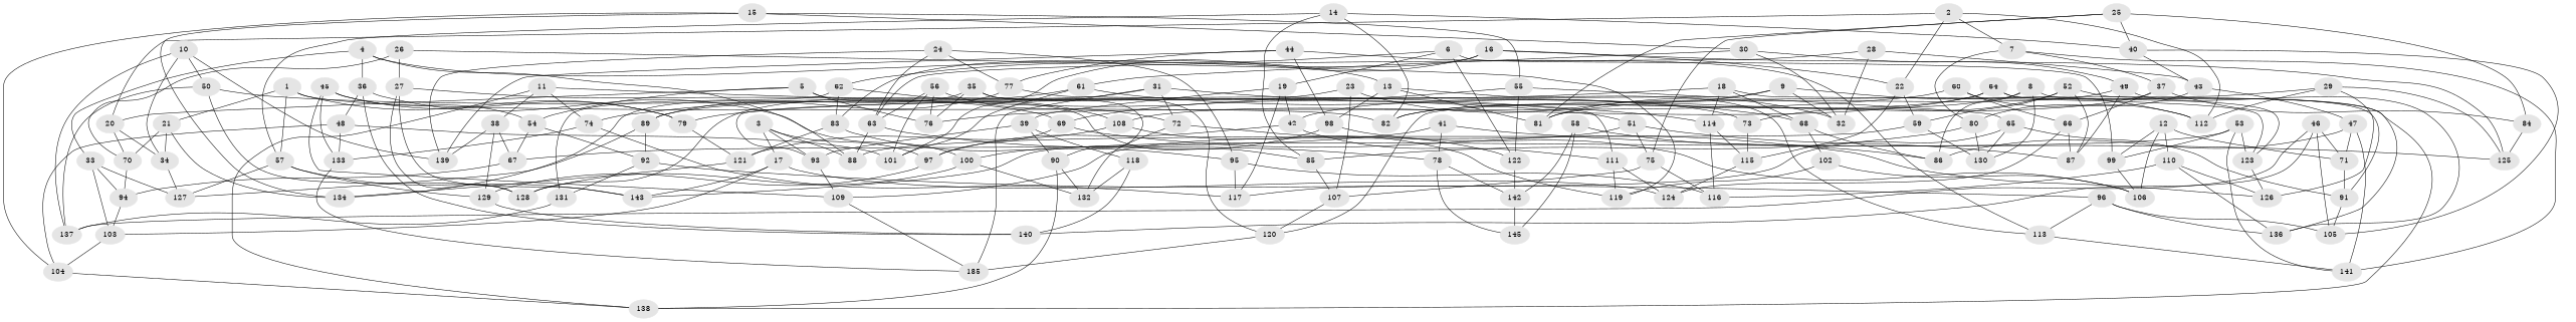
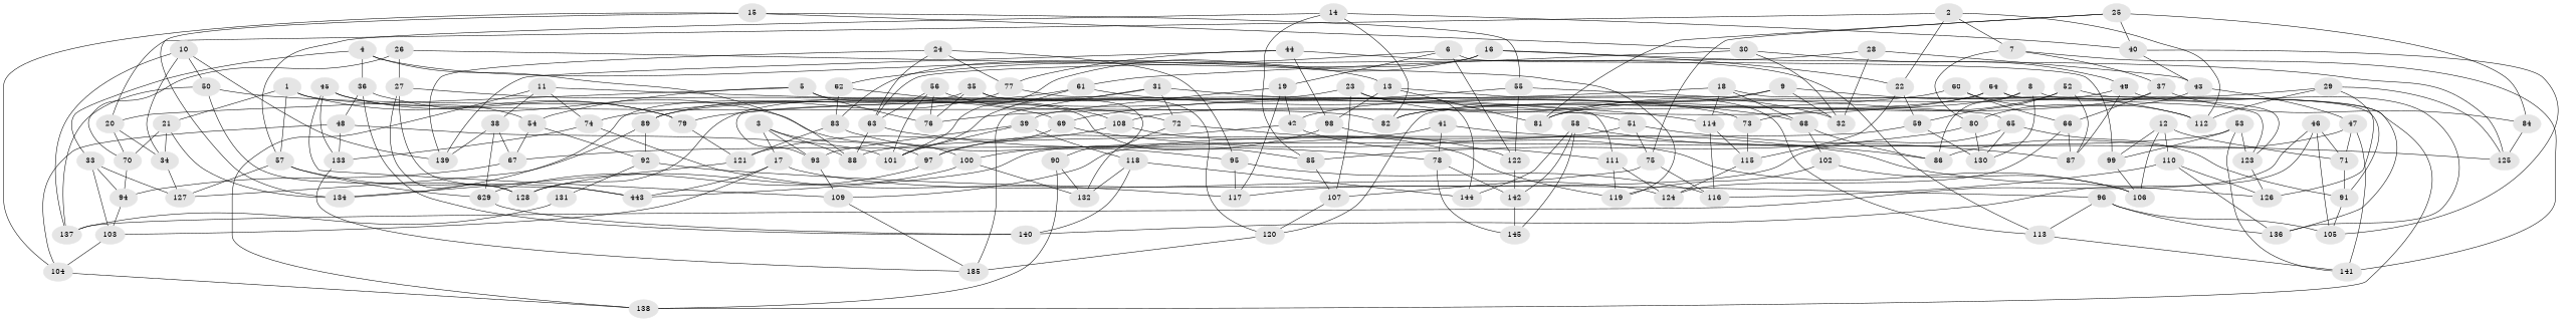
  graph {
    node [color=gray90 style=filled]
    1
    21
    57
    79
    82
    34
    134
    70
-   143
+   143 [label=443]
    127
-   129
+   129 [label=629]
    121
    2
    7
    20
    22
    112
    37
    80
    141
    59
    115
    3
    17
    88
    93
    97
    103
    124
    109
    4
    13
    33
    36
    81
    98
    113
    94
    48
    100
    140
    5
    54
    76
    85
    67
    92
    107
    6
    19
    62
    99
    122
    39
    42
    117
    131
    83
    108
    106
    142
    84
    66
    130
    8
    86
    138
    9
    32
    10
    50
    137
    139
    128
    51
    11
    38
    74
    114
    133
    116
    12
    71
    110
    91
    126
    136
    14
    40
    43
    105
    15
    30
    55
    104
    49
    61
    69
    65
    16
    101
    125
    95
    18
    68
    123
    102
    90
    118
    111
    23
+   144
    120
    24
    77
    63
    89
    25
    75
    26
    27
    119
    73
    28
    47
    78
    29
    n128 [label=185]
    87
    31
    72
    132
    35
    41
    145
    44
    45
    46
    52
    53
    96
    56
    58
    60
    64
    1 -- 21
    1 -- 57
    1 -- 79
    1 -- 82
    21 -- 34
    21 -- 134
    21 -- 70
    57 -- 143
    57 -- 127
    57 -- 129
    79 -- 121
    34 -- 127
    70 -- 94
    129 -- 140
    121 -- 134
    2 -- 7
    2 -- 20
    2 -- 22
    2 -- 112
    7 -- 37
    7 -- 80
    7 -- 141
    20 -- 34
    20 -- 70
    22 -- 59
    22 -- 115
    37 -- 42
    37 -- 84
    37 -- 66
    80 -- 85
    80 -- 130
    59 -- 88
    59 -- 130
    115 -- 124
    3 -- 17
    3 -- 88
    3 -- 93
    3 -- 97
    17 -- 143
    17 -- 103
    17 -- 124
    93 -- 109
    97 -- 129
    103 -- 104
    109 -- n128
    4 -- 88
    4 -- 13
    4 -- 33
    4 -- 36
    13 -- 81
    13 -- 98
    13 -- 113
    33 -- 127
    33 -- 103
    33 -- 94
    36 -- 48
    36 -- 100
    36 -- 140
    98 -- 100
    98 -- 106
    113 -- 141
    94 -- 103
    48 -- 133
    48 -- 104
    48 -- 101
    100 -- 128
    100 -- 132
    5 -- 20
    5 -- 54
    5 -- 76
    5 -- 85
    54 -- 67
    54 -- 92
    85 -- 107
    67 -- 94
    92 -- 131
    92 -- 96
    107 -- 120
    6 -- 19
    6 -- 62
    6 -- 99
    6 -- 122
    19 -- 39
    19 -- 42
    19 -- 117
-   62 -- 131
    62 -- 83
    62 -- 108
    99 -- 106
    122 -- 142
    39 -- 93
-   39 -- 90
+   39 -- 101
    39 -- 118
    42 -- 97
    42 -- 111
    131 -- 137
    83 -- 121
    83 -- 95
    108 -- 121
    108 -- 119
    142 -- 145
    84 -- 125
    66 -- 124
    66 -- 87
    8 -- 82
    8 -- 130
    8 -- 86
    8 -- 138
    9 -- 112
    9 -- 93
    9 -- 81
    9 -- 32
    10 -- 34
    10 -- 50
    10 -- 137
    10 -- 139
    50 -- 137
    50 -- 128
    50 -- 51
    51 -- 109
    51 -- 75
    51 -- 87
    11 -- 138
    11 -- 38
    11 -- 74
    11 -- 114
    38 -- 129
    38 -- 67
    38 -- 139
    74 -- 117
    74 -- 133
    114 -- 115
    114 -- 116
    133 -- n128
    12 -- 99
    12 -- 106
    12 -- 71
    12 -- 110
    71 -- 91
    110 -- 116
    110 -- 126
    110 -- 136
    91 -- 105
    14 -- 57
    14 -- 82
    14 -- 85
    14 -- 40
    40 -- 43
    40 -- 105
    43 -- 80
    43 -- 47
    15 -- 134
    15 -- 30
    15 -- 55
    15 -- 104
    30 -- 32
    30 -- 49
    30 -- 61
    55 -- 122
    55 -- 69
    55 -- 65
    104 -- 138
    49 -- 81
    49 -- 136
    49 -- 87
    61 -- 101
    61 -- 68
    61 -- 89
    69 -- 97
    69 -- 126
    65 -- 117
    65 -- 130
    65 -- 91
    16 -- 22
    16 -- 83
    16 -- 101
    16 -- 125
    95 -- 117
    95 -- 116
    18 -- 79
    18 -- 114
    18 -- 68
    18 -- 123
    68 -- 86
    68 -- 102
    123 -- 126
    102 -- 106
    102 -- 119
    90 -- 138
    90 -- 132
    118 -- 140
+   118 -- 144
    118 -- 132
    111 -- 124
    111 -- 119
    23 -- 107
    23 -- 32
    23 -- 74
+   23 -- 144
    120 -- n128
    24 -- 139
    24 -- 95
    24 -- 77
    24 -- 63
    77 -- 111
    77 -- 89
    63 -- 88
    63 -- 78
    89 -- 127
    89 -- 92
    25 -- 81
    25 -- 84
    25 -- 40
    25 -- 75
    75 -- 107
    75 -- 116
    26 -- 70
    26 -- 27
    26 -- 119
    27 -- 143
    27 -- 128
    27 -- 69
    73 -- 115
    28 -- 32
    28 -- 43
    28 -- 63
    47 -- 141
    47 -- 86
    47 -- 71
    78 -- 142
    78 -- 145
    29 -- 112
    29 -- 126
    29 -- 125
    29 -- 120
    31 -- 128
    31 -- 73
    31 -- n128
    31 -- 72
    72 -- 122
    72 -- 132
    35 -- 134
    35 -- 76
    35 -- 90
    35 -- 120
    41 -- 67
    41 -- 125
    41 -- 78
    44 -- 98
    44 -- 113
    44 -- 139
    44 -- 77
    45 -- 79
    45 -- 109
    45 -- 54
    45 -- 133
    46 -- 140
    46 -- 137
    46 -- 71
    46 -- 105
    52 -- 59
    52 -- 136
    52 -- 73
    52 -- 87
    53 -- 143
    53 -- 141
    53 -- 99
    53 -- 123
    96 -- 113
    96 -- 136
    96 -- 105
    56 -- 76
    56 -- 101
    56 -- 63
    56 -- 72
    58 -- 142
    58 -- 86
+   58 -- 144
    58 -- 145
    60 -- 112
    60 -- 76
    60 -- 66
    64 -- 82
    64 -- 108
    64 -- 91
    64 -- 123
  }
